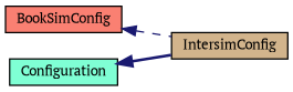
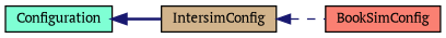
  digraph {
    fontname="PT Serif"
    rankdir=LR
    node [color=black fontname="PT Serif" fontsize=10 shape=record style=filled]
    edge [color=midnightblue dir=back fontname="PT Serif" fontsize=10 labelfontname=FreeSans labelfontsize=10]
    n1 [fillcolor=tan fontcolor=black height=0.2 label=IntersimConfig width=0.4]
    n2 [fillcolor=salmon height=0.2 label=BookSimConfig width=0.4]
    n3 [fillcolor=aquamarine height=0.2 label=Configuration width=0.4]
-   n2 -> n1 [style=dashed]
+   n1 -> n2 [style=dashed]
    n3 -> n1 [style=bold]
  }
